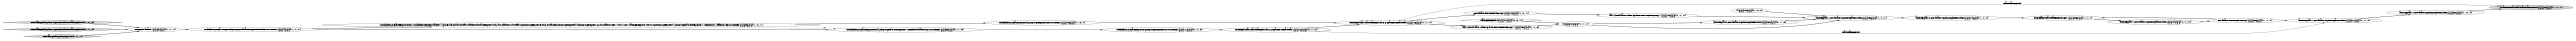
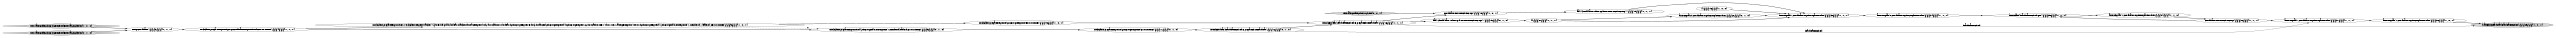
  digraph {
    rankdir=LR
    node [fillcolor=white shape=ellipse style=filled]
    edge [style=bold]
    n1 [fillcolor=lightgray label="testWakeupAfterJoinGroupReceivedExternalCompletion['1', '0', '0']" shape=diamond]
    n2 [label="setupCoordinator()@@@3@@@['1', '1', '1']"]
    n3 [label="mockClient.prepareResponse(groupCoordinatorResponse(node,Errors.NONE))@@@4@@@['1', '1', '1']"]
    n4 [label="assertEquals(1,coordinator.onJoinPrepareInvokes)@@@23@@@['1', '1', '1']"]
    n5 [label="assertEquals(0,coordinator.onJoinCompleteInvokes)@@@24@@@['1', '1', '1']"]
-   n6 [label="assertFalse(heartbeatReceived.get())@@@25@@@['1', '1', '1']"]
+   n6 [label="assertFalse(heartbeatReceived.get())@@@25@@@['1', '1', '1']" shape=diamond]
    n7 [label="mockClient.prepareResponse(new MockClient.RequestMatcher(){@Override public boolean matches(AbstractRequest body){invocations++boolean isJoinGroupRequest = body instanceof JoinGroupRequestif (isJoinGroupRequest && invocations == 1) throw new WakeupException()return isJoinGroupRequest}},joinGroupFollowerResponse(1,\"memberId\",\"leaderId\",Errors.NONE))@@@5@@@['1', '0', '1']"]
    n8 [label="mockClient.prepareResponse(syncGroupResponse(Errors.NONE))@@@15@@@['1', '0', '1']"]
    n9 [label="mockClient.prepareResponse(null,joinGroupFollowerResponse(1,memberId,leaderId,Errors.NONE))@@@5@@@['0', '1', '0']"]
    n10 [label="AtomicBoolean heartbeatReceived = prepareFirstHeartbeat()@@@16@@@['1', '1', '1']"]
    n11 [label="mockClient.prepareResponse(syncGroupResponse(Errors.NONE))@@@11@@@['0', '1', '0']"]
-   n12 [label="WakeupException e@@@21@@@['0', '0', '1']" shape=diamond]
    n13 [label="{}@@@21@@@['1', '1', '1']"]
    n14 [label="assertEquals(0,coordinator.onJoinCompleteInvokes)@@@20@@@['0', '1', '0']"]
    n15 [label="fail(\"Should have woken up from ensureActiveGroup()\")@@@15@@@['0', '1', '0']"]
    n16 [label="coordinator.ensureActiveGroup()@@@18@@@['1', '0', '1']"]
    n17 [fillcolor=lightgray label="awaitFirstHeartbeat(heartbeatReceived)@@@29@@@['1', '0', '1']"]
    n18 [label="assertEquals(1,coordinator.onJoinPrepareInvokes)@@@24@@@['1', '1', '0']"]
    n19 [label="{}@@@19@@@['1', '0', '0']"]
    n20 [label="AtomicBoolean heartbeatReceived = prepareFirstHeartbeat()@@@12@@@['0', '1', '0']"]
    n21 [label="assertEquals(1,coordinator.onJoinPrepareInvokes)@@@27@@@['1', '1', '1']"]
    n22 [label="fail(\"Should have woken up from ensureActiveGroup()\")@@@19@@@['1', '1', '1']"]
    n23 [label="coordinator.ensureActiveGroup()@@@26@@@['1', '1', '1']"]
    n24 [label="assertEquals(1,coordinator.onJoinCompleteInvokes)@@@28@@@['1', '0', '1']"]
    n25 [fillcolor=lightgray label="testWakeupAfterJoinGroupReceivedExternalCompletion['0', '1', '0']" shape=diamond]
    n26 [fillcolor=lightgray label="testWakeupAfterJoinGroupSent['0', '0', '1']" shape=diamond]
    n1 -> n2
    n2 -> n3
    n3 -> n7
    n3 -> n9
    n4 -> n5
    n5 -> n6
    n6 -> n18
    n7 -> n8
    n7 -> n9 [label=0 style=dashed]
    n8 -> n10
    n9 -> n11
    n10 -> n15
    n10 -> n16
    n10 -> n17 [label=heartbeatReceived style=solid]
    n11 -> n20
-   n12 -> n13
    n13 -> n4
    n13 -> n14
    n14 -> n4
    n15 -> n13
    n16 -> n22
    n18 -> n23
    n19 -> n4
    n20 -> n10
    n20 -> n21 [label=heartbeatReceived style=solid]
    n21 -> n24
    n22 -> n4
    n23 -> n6
    n23 -> n21
    n24 -> n17
    n25 -> n2
-   n26 -> n2
+   n26 -> n16
  }
